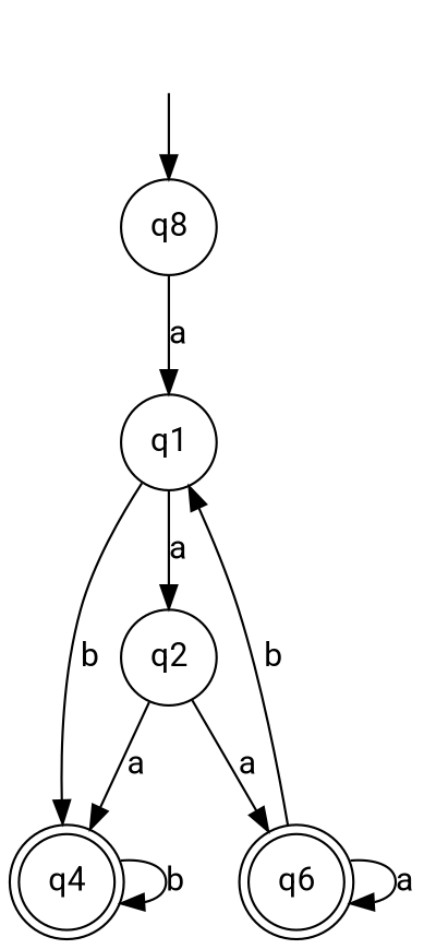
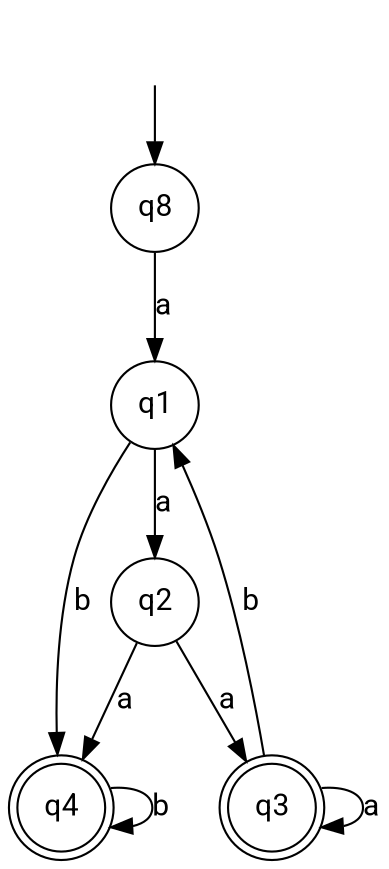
  digraph {
    fontname=Roboto
    node [fontname=Roboto shape=circle]
    edge [fontname=Roboto]
    q1
    q2
    q4 [shape=doublecircle]
-   q3 [shape=doublecircle label=q6]
+   q3 [shape=doublecircle]
    _nil [style=invis shape=""]
    n6 [label=q8]
    q1 -> q2 [label=a]
    q1 -> q4 [label=b]
    q2 -> q4 [label=a]
    q2 -> q3 [label=a]
    q4 -> q4 [label=b]
    q3 -> q1 [label=b]
    q3 -> q3 [label=a]
    _nil -> n6
    n6 -> q1 [label=a]
  }
